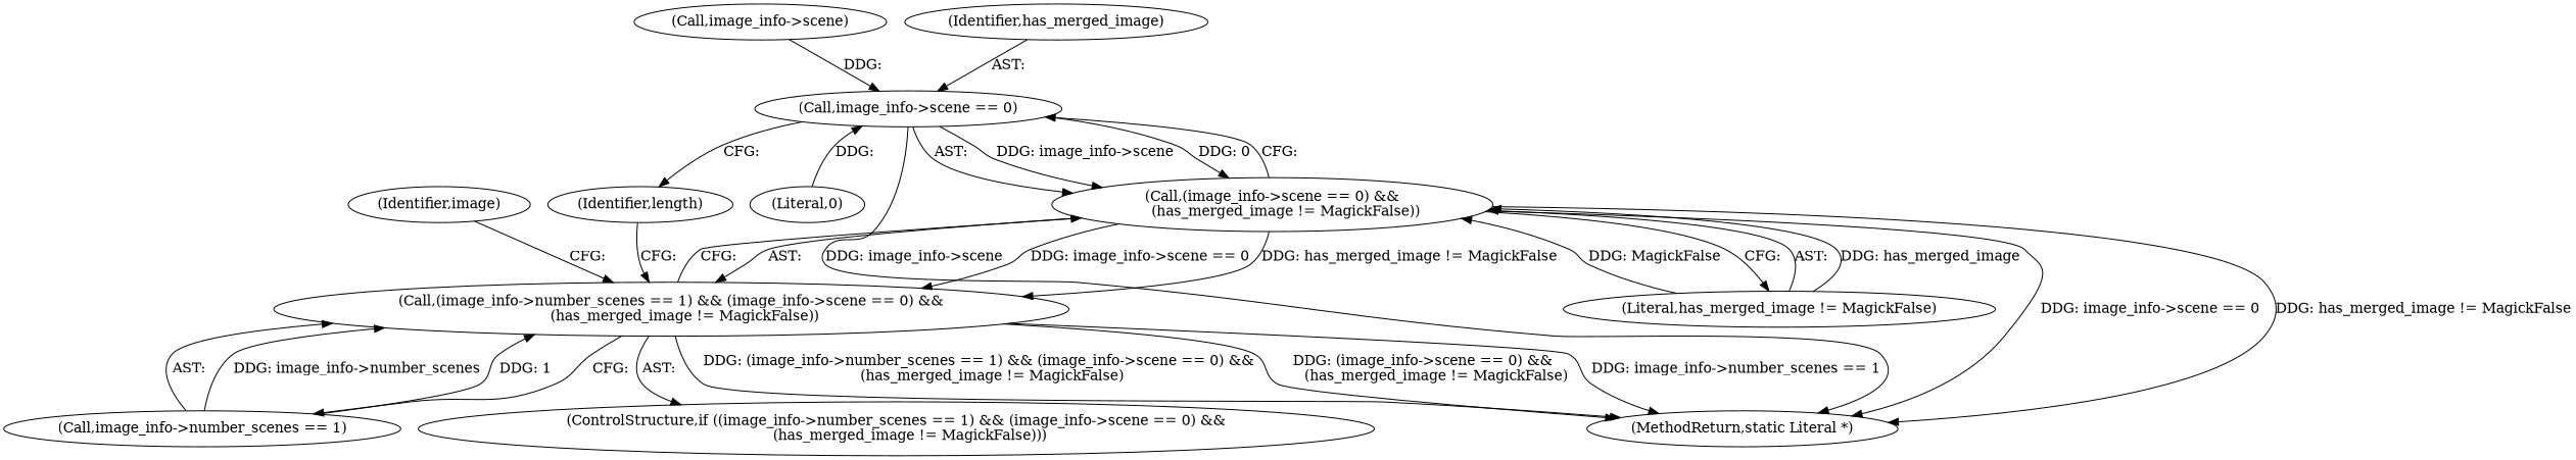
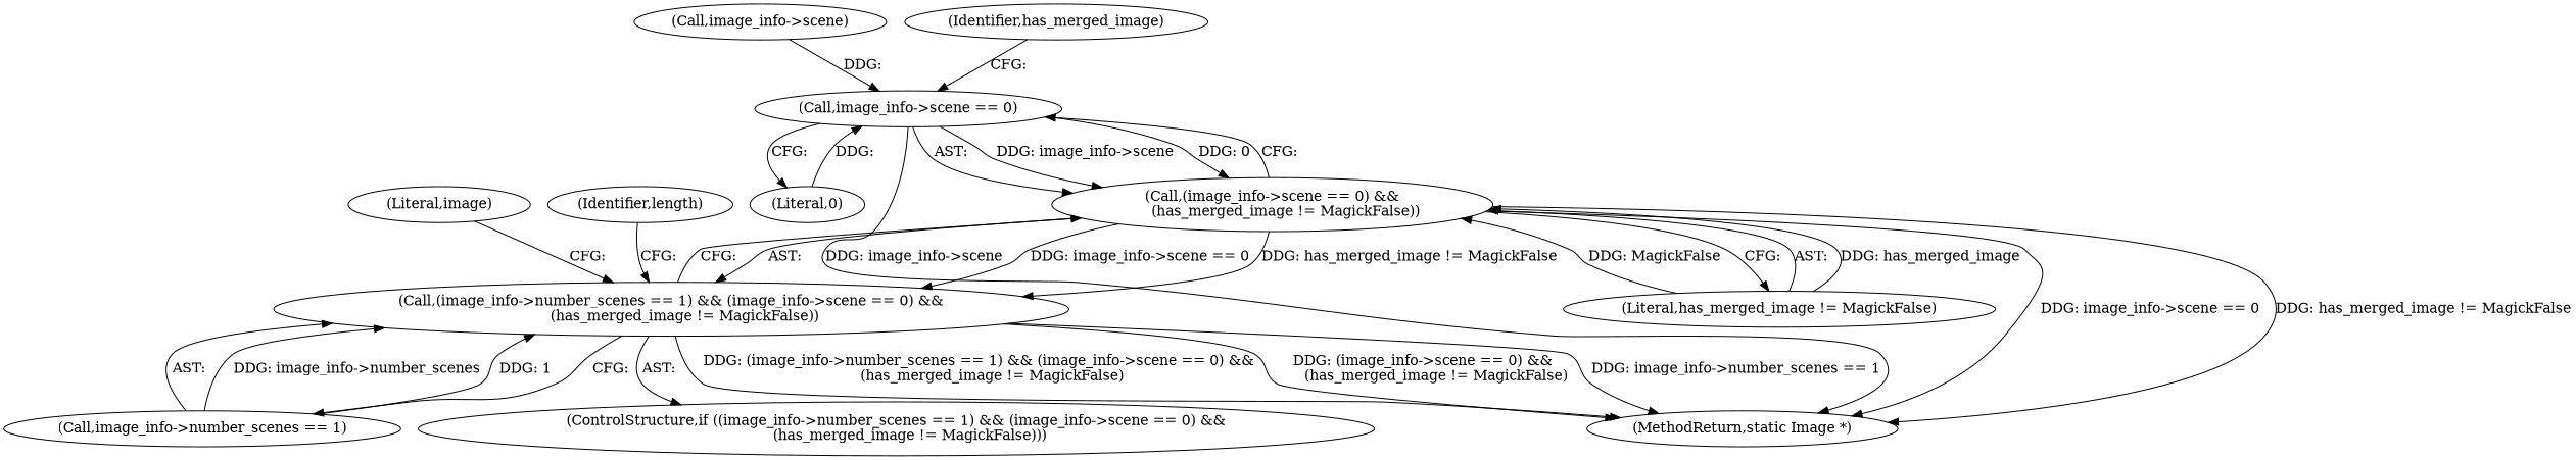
  digraph {
    n1 [label="(Call,image_info->scene == 0)"]
    n2 [label="(Call,(image_info->scene == 0) &&\n      (has_merged_image != MagickFalse))"]
    n3 [label="(Literal,0)"]
-   n4 [label="(MethodReturn,static Literal *)"]
+   n4 [label="(MethodReturn,static Image *)"]
    n5 [label="(Call,(image_info->number_scenes == 1) && (image_info->scene == 0) &&\n      (has_merged_image != MagickFalse))"]
    n6 [label="(Literal,has_merged_image != MagickFalse)"]
    n7 [label="(Call,image_info->number_scenes == 1)"]
    n8 [label="(ControlStructure,if ((image_info->number_scenes == 1) && (image_info->scene == 0) &&\n      (has_merged_image != MagickFalse)))"]
    n9 [label="(Identifier,length)"]
    n10 [label="(Call,image_info->scene)"]
-   n11 [label="(Identifier,image)"]
+   n11 [label="(Literal,image)"]
    n12 [label="(Identifier,has_merged_image)"]
    n1 -> n2 [label="AST: "]
    n1 -> n2 [label="DDG: image_info->scene"]
    n1 -> n2 [label="DDG: 0"]
-   n1 -> n9 [label="CFG: "]
+   n1 -> n3 [label="CFG: "]
    n1 -> n4 [label="DDG: image_info->scene"]
    n2 -> n1 [label="CFG: "]
    n2 -> n4 [label="DDG: image_info->scene == 0"]
    n2 -> n4 [label="DDG: has_merged_image != MagickFalse"]
    n2 -> n5 [label="AST: "]
    n2 -> n5 [label="DDG: image_info->scene == 0"]
    n2 -> n5 [label="DDG: has_merged_image != MagickFalse"]
    n2 -> n6 [label="CFG: "]
    n3 -> n1 [label="DDG: "]
    n5 -> n2 [label="CFG: "]
    n5 -> n4 [label="DDG: (image_info->number_scenes == 1) && (image_info->scene == 0) &&\n      (has_merged_image != MagickFalse)"]
    n5 -> n4 [label="DDG: (image_info->scene == 0) &&\n      (has_merged_image != MagickFalse)"]
    n5 -> n4 [label="DDG: image_info->number_scenes == 1"]
    n5 -> n7 [label="CFG: "]
    n5 -> n8 [label="AST: "]
    n6 -> n2 [label="AST: "]
    n6 -> n2 [label="DDG: has_merged_image"]
    n6 -> n2 [label="DDG: MagickFalse"]
    n7 -> n5 [label="AST: "]
    n7 -> n5 [label="DDG: image_info->number_scenes"]
    n7 -> n5 [label="DDG: 1"]
    n9 -> n5 [label="CFG: "]
    n10 -> n1 [label="DDG: "]
    n11 -> n5 [label="CFG: "]
-   n12 -> n1 [label="AST: "]
+   n12 -> n1 [label="CFG: "]
  }
